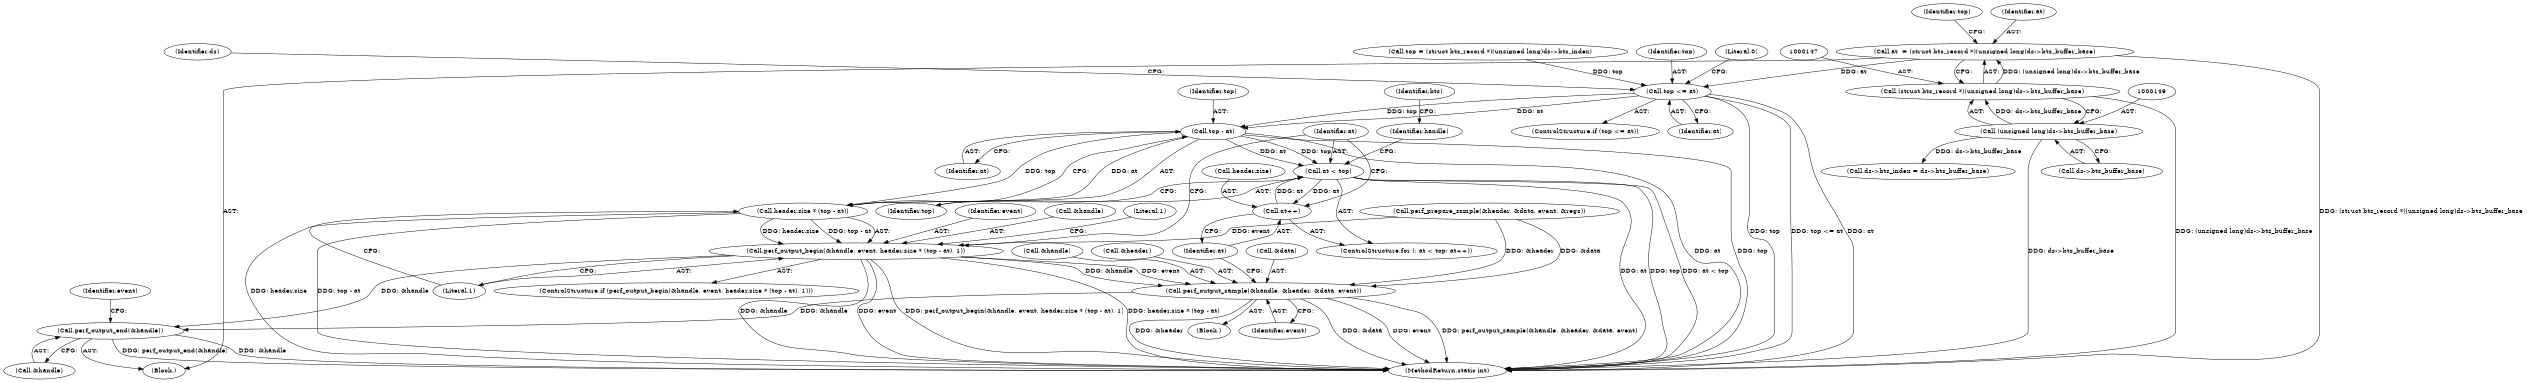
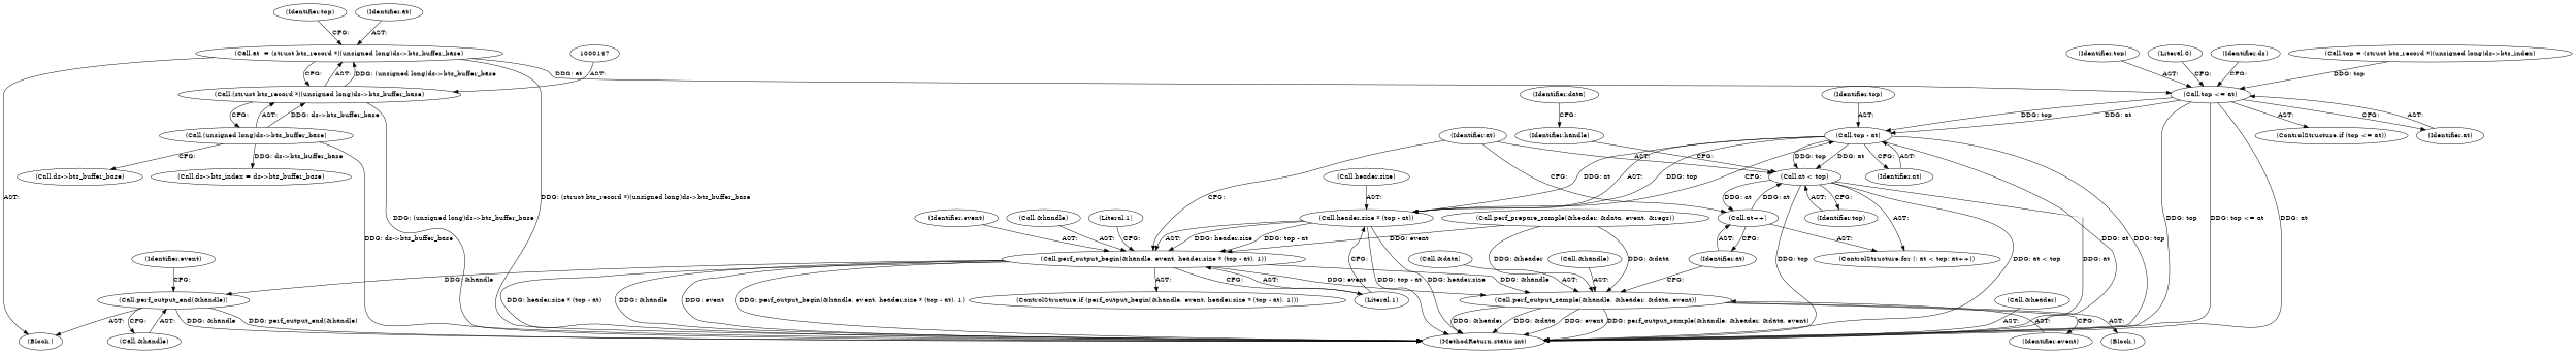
  digraph {
    n1 [label="(Call,at  = (struct bts_record *)(unsigned long)ds->bts_buffer_base)"]
    n2 [label="(Call,(struct bts_record *)(unsigned long)ds->bts_buffer_base)"]
    n3 [label="(Call,top <= at)"]
    n4 [label="(MethodReturn,static int)"]
    n5 [label="(Block,)"]
    n6 [label="(Call,(unsigned long)ds->bts_buffer_base)"]
    n7 [label="(Call,top - at)"]
    n8 [label="(ControlStructure,if (top <= at))"]
    n9 [label="(Identifier,at)"]
    n10 [label="(Call,ds->bts_buffer_base)"]
    n11 [label="(Call,ds->bts_index = ds->bts_buffer_base)"]
    n12 [label="(Call,header.size * (top - at))"]
    n13 [label="(Call,at < top)"]
    n14 [label="(Identifier,at)"]
    n15 [label="(Call,perf_output_begin(&handle, event, header.size * (top - at), 1))"]
    n16 [label="(Call,at++)"]
    n17 [label="(ControlStructure,for (; at < top; at++))"]
    n18 [label="(Identifier,top)"]
    n19 [label="(Call,perf_output_sample(&handle, &header, &data, event))"]
    n20 [label="(Call,perf_output_end(&handle))"]
    n21 [label="(ControlStructure,if (perf_output_begin(&handle, event, header.size * (top - at), 1)))"]
    n22 [label="(Literal,1)"]
    n23 [label="(Block,)"]
    n24 [label="(Identifier,event)"]
    n25 [label="(Call,&handle)"]
    n26 [label="(Identifier,at)"]
    n27 [label="(Call,&data)"]
    n28 [label="(Identifier,event)"]
    n29 [label="(Identifier,top)"]
    n30 [label="(Identifier,at)"]
-   n31 [label="(Identifier,bts)"]
+   n31 [label="(Identifier,data)"]
    n32 [label="(Identifier,handle)"]
    n33 [label="(Call,header.size)"]
    n34 [label="(Identifier,event)"]
    n35 [label="(Call,&handle)"]
    n36 [label="(Identifier,top)"]
    n37 [label="(Identifier,at)"]
    n38 [label="(Literal,0)"]
    n39 [label="(Identifier,ds)"]
    n40 [label="(Call,perf_prepare_sample(&header, &data, event, &regs))"]
    n41 [label="(Identifier,top)"]
    n42 [label="(Literal,1)"]
    n43 [label="(Call,&handle)"]
    n44 [label="(Call,&header)"]
    n45 [label="(Call,top = (struct bts_record *)(unsigned long)ds->bts_index)"]
    1000147
-   1000149
    n1 -> n2 [label="CFG: "]
    n1 -> n3 [label="DDG: at"]
    n1 -> n4 [label="DDG: (struct bts_record *)(unsigned long)ds->bts_buffer_base"]
    n1 -> n5 [label="AST: "]
    n2 -> n1 [label="AST: "]
    n2 -> n1 [label="DDG: (unsigned long)ds->bts_buffer_base"]
    n2 -> n4 [label="DDG: (unsigned long)ds->bts_buffer_base"]
    n2 -> n6 [label="CFG: "]
    n3 -> n4 [label="DDG: top"]
    n3 -> n4 [label="DDG: top <= at"]
    n3 -> n4 [label="DDG: at"]
    n3 -> n7 [label="DDG: top"]
    n3 -> n7 [label="DDG: at"]
    n3 -> n8 [label="AST: "]
    n3 -> n9 [label="CFG: "]
    n6 -> n2 [label="AST: "]
    n6 -> n2 [label="DDG: ds->bts_buffer_base"]
    n6 -> n4 [label="DDG: ds->bts_buffer_base"]
    n6 -> n10 [label="CFG: "]
    n6 -> n11 [label="DDG: ds->bts_buffer_base"]
    n7 -> n4 [label="DDG: at"]
    n7 -> n4 [label="DDG: top"]
    n7 -> n12 [label="AST: "]
    n7 -> n12 [label="DDG: top"]
    n7 -> n12 [label="DDG: at"]
    n7 -> n13 [label="DDG: at"]
    n7 -> n13 [label="DDG: top"]
    n7 -> n14 [label="CFG: "]
    n9 -> n3 [label="AST: "]
-   n10 -> n6 [label="AST: "]
    n12 -> n4 [label="DDG: top - at"]
    n12 -> n4 [label="DDG: header.size"]
    n12 -> n7 [label="CFG: "]
    n12 -> n15 [label="AST: "]
    n12 -> n15 [label="DDG: header.size"]
    n12 -> n15 [label="DDG: top - at"]
    n13 -> n4 [label="DDG: top"]
    n13 -> n4 [label="DDG: at < top"]
    n13 -> n4 [label="DDG: at"]
    n13 -> n16 [label="DDG: at"]
    n13 -> n17 [label="AST: "]
    n13 -> n18 [label="CFG: "]
    n14 -> n7 [label="AST: "]
    n15 -> n4 [label="DDG: header.size * (top - at)"]
    n15 -> n4 [label="DDG: &handle"]
    n15 -> n4 [label="DDG: event"]
    n15 -> n4 [label="DDG: perf_output_begin(&handle, event, header.size * (top - at), 1)"]
    n15 -> n19 [label="DDG: &handle"]
    n15 -> n19 [label="DDG: event"]
    n15 -> n20 [label="DDG: &handle"]
    n15 -> n21 [label="AST: "]
    n15 -> n22 [label="CFG: "]
    n16 -> n13 [label="DDG: at"]
    n16 -> n17 [label="AST: "]
    n16 -> n26 [label="CFG: "]
    n18 -> n13 [label="AST: "]
    n19 -> n4 [label="DDG: perf_output_sample(&handle, &header, &data, event)"]
    n19 -> n4 [label="DDG: &header"]
    n19 -> n4 [label="DDG: &data"]
    n19 -> n4 [label="DDG: event"]
-   n19 -> n20 [label="DDG: &handle"]
    n19 -> n23 [label="AST: "]
    n19 -> n24 [label="CFG: "]
    n20 -> n4 [label="DDG: perf_output_end(&handle)"]
    n20 -> n4 [label="DDG: &handle"]
    n20 -> n5 [label="AST: "]
    n20 -> n25 [label="CFG: "]
    n22 -> n12 [label="CFG: "]
    n22 -> n15 [label="AST: "]
    n24 -> n19 [label="AST: "]
    n25 -> n20 [label="AST: "]
    n26 -> n16 [label="AST: "]
    n26 -> n19 [label="CFG: "]
    n27 -> n19 [label="AST: "]
    n28 -> n20 [label="CFG: "]
    n29 -> n3 [label="AST: "]
    n30 -> n13 [label="AST: "]
    n30 -> n15 [label="CFG: "]
    n30 -> n16 [label="CFG: "]
    n31 -> n32 [label="CFG: "]
    n32 -> n13 [label="CFG: "]
-   n33 -> n16 [label="AST: "]
+   n33 -> n12 [label="AST: "]
    n34 -> n15 [label="AST: "]
    n35 -> n15 [label="AST: "]
    n36 -> n1 [label="CFG: "]
    n37 -> n1 [label="AST: "]
    n38 -> n3 [label="CFG: "]
    n39 -> n3 [label="CFG: "]
    n40 -> n15 [label="DDG: event"]
    n40 -> n19 [label="DDG: &header"]
    n40 -> n19 [label="DDG: &data"]
    n41 -> n7 [label="AST: "]
    n42 -> n15 [label="CFG: "]
    n43 -> n19 [label="AST: "]
-   n44 -> n19 [label="AST: "]
+   n44 -> n4 [label="AST: "]
    n45 -> n3 [label="DDG: top"]
    1000147 -> n2 [label="AST: "]
-   1000149 -> n6 [label="AST: "]
  }
